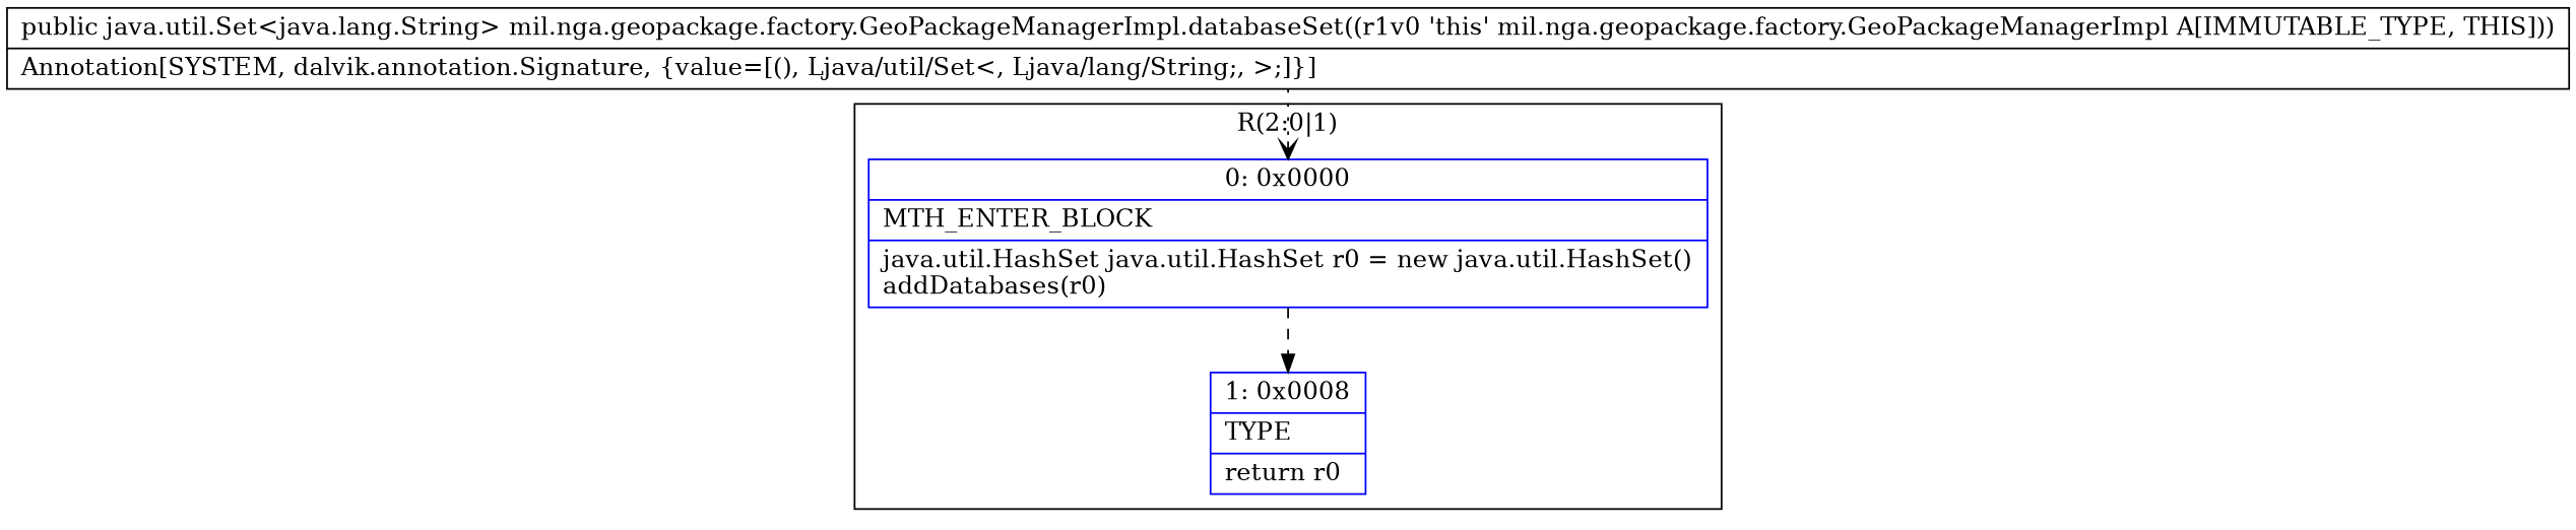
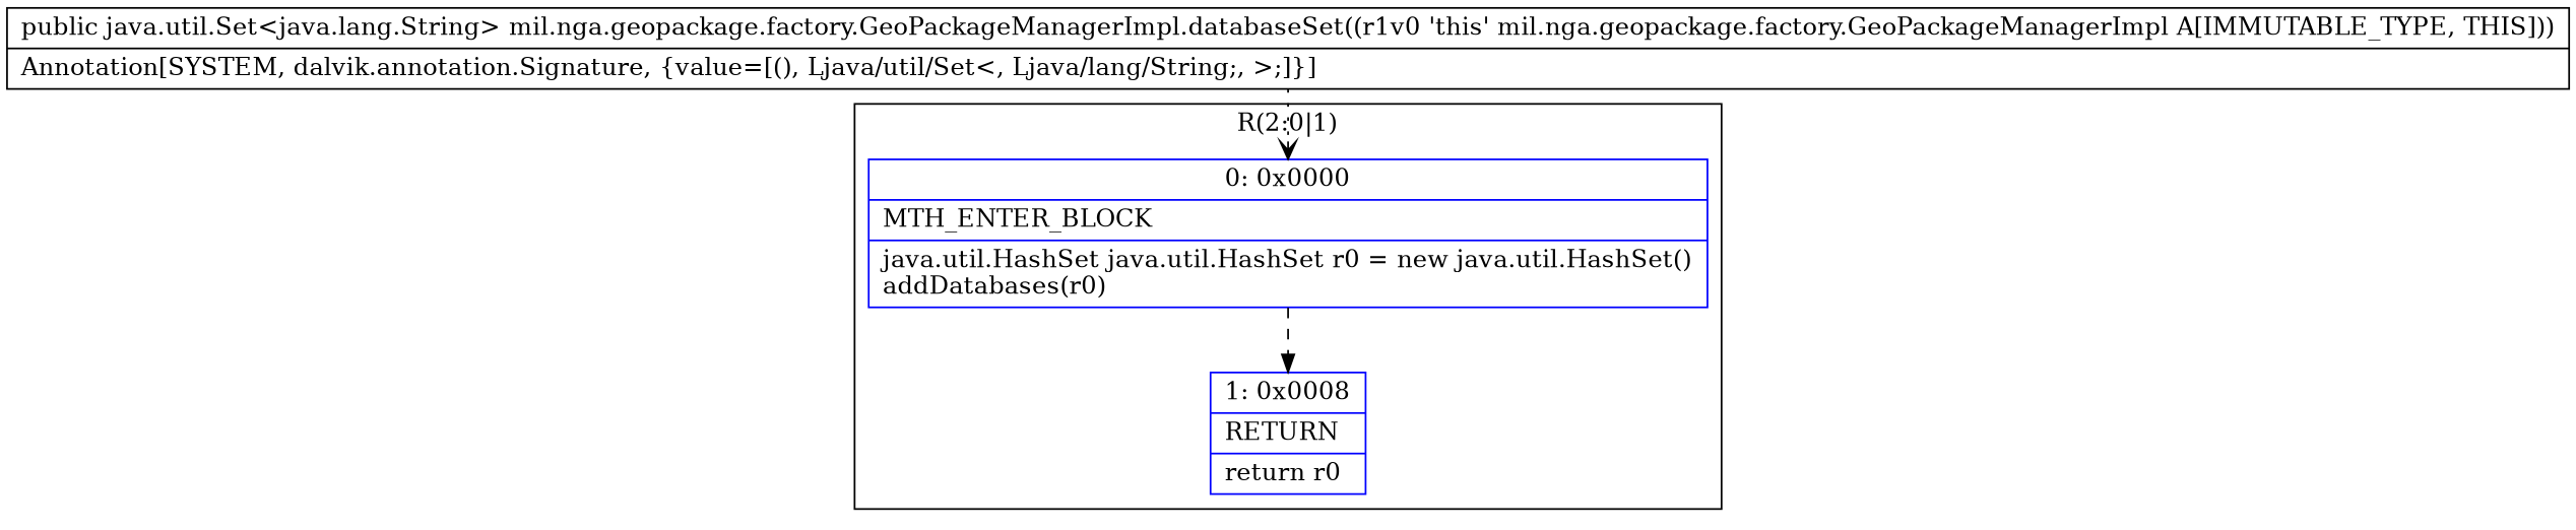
  digraph {
    node [color=blue shape=record]
    n1 [label="{0\:\ 0x0000|MTH_ENTER_BLOCK\l|java.util.HashSet java.util.HashSet r0 = new java.util.HashSet()\laddDatabases(r0)\l}"]
-   n2 [label="{1\:\ 0x0008|TYPE\l|return r0\l}"]
+   n2 [label="{1\:\ 0x0008|RETURN\l|return r0\l}"]
    n3 [label="{public java.util.Set\<java.lang.String\> mil.nga.geopackage.factory.GeoPackageManagerImpl.databaseSet((r1v0 'this' mil.nga.geopackage.factory.GeoPackageManagerImpl A[IMMUTABLE_TYPE, THIS]))  | Annotation[SYSTEM, dalvik.annotation.Signature, \{value=[(), Ljava\/util\/Set\<, Ljava\/lang\/String;, \>;]\}]\l}" color=""]
    subgraph cluster_1 {
      label="R(2:0|1)"
      n1
      n2
    }
    n1 -> n2 [style=dashed arrowhead=normal]
    n3 -> n1 [style=dotted arrowhead=vee]
  }
